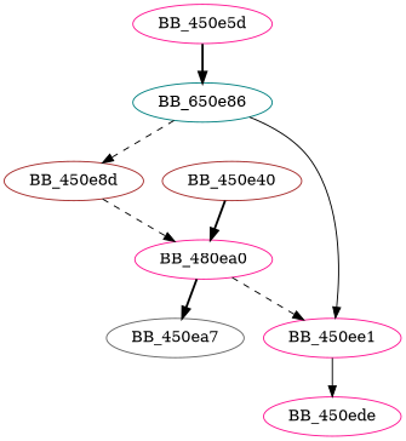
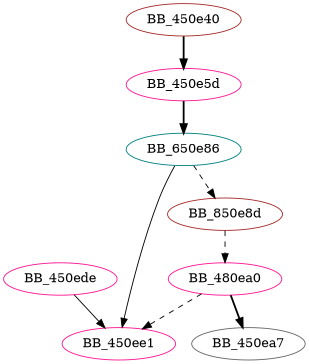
  digraph {
    node [color=deeppink]
    edge [style=bold]
    BB_450e5d
    BB_450e40 [color=brown]
    n3 [color=teal label=BB_650e86]
-   BB_450e8d [color=brown]
+   BB_450e8d [color=brown label=BB_850e8d]
    BB_450ee1
    n6 [label=BB_480ea0]
    BB_450ea7 [color=gray40]
    BB_450ede
    BB_450e5d -> n3
-   BB_450e40 -> n6
+   BB_450e40 -> BB_450e5d
    n3 -> BB_450e8d [style=dashed]
    n3 -> BB_450ee1 [style=solid]
    BB_450e8d -> n6 [style=dashed]
    n6 -> BB_450ee1 [style=dashed]
    n6 -> BB_450ea7
-   BB_450ee1 -> BB_450ede [style=solid]
+   BB_450ede -> BB_450ee1 [style=solid]
  }
